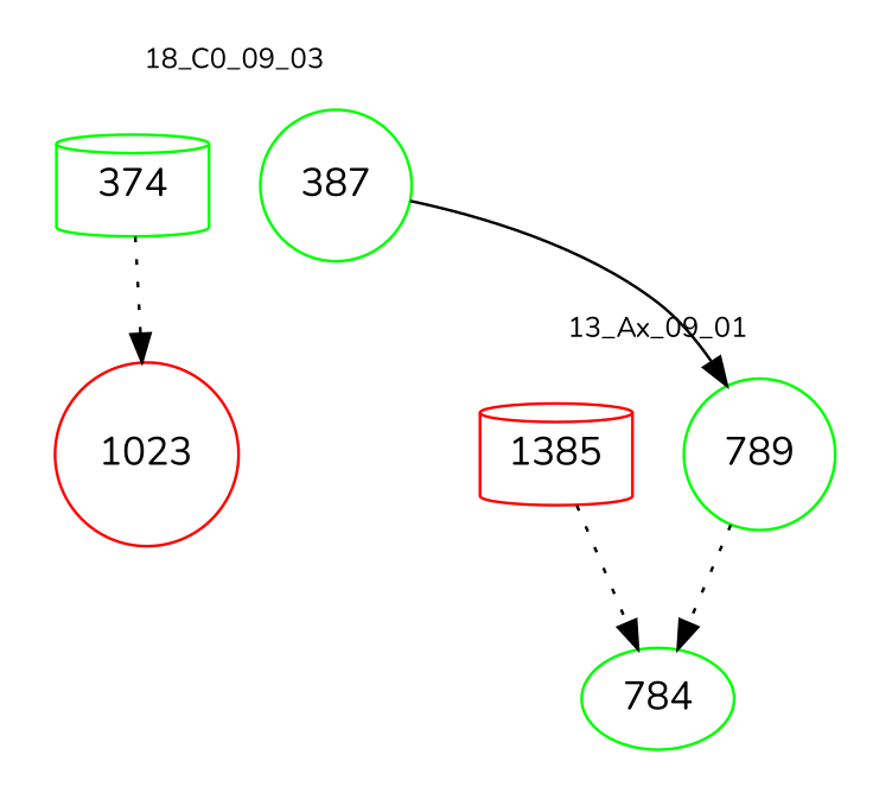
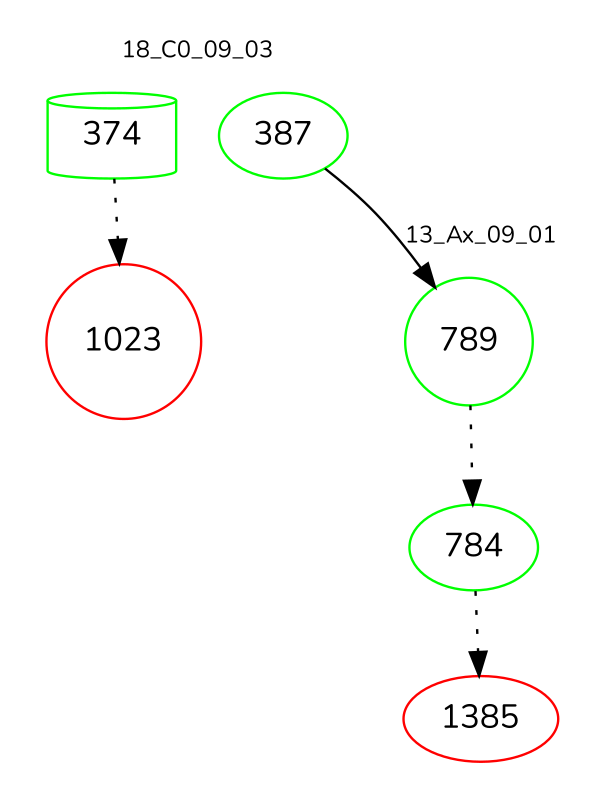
  digraph {
    fontname=Nunito
    node [color=green fontname=Nunito shape=circle]
    edge [color=black fontname=Nunito style=dotted]
    n1 [label=789]
    n2 [label=784 shape=ellipse]
-   n3 [color=red label=1385 shape=cylinder]
-   n4 [label=387]
+   n3 [color=red label=1385 shape=ellipse]
+   n4 [label=387 shape=ellipse]
    n5 [label=374 shape=cylinder]
    n6 [color=red label=1023]
    subgraph cluster_1 {
      color=white
      fontsize=10
      label="13_Ax_09_01"
      n1
      n2
      n3
    }
    subgraph cluster_2 {
      color=white
      fontsize=10
      label="18_C0_09_03"
      n4
      n5
      n6
    }
    n1 -> n2
-   n3 -> n2
+   n2 -> n3
    n4 -> n1 [style=solid]
    n5 -> n6
  }
